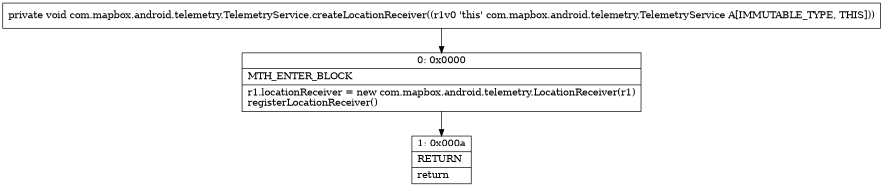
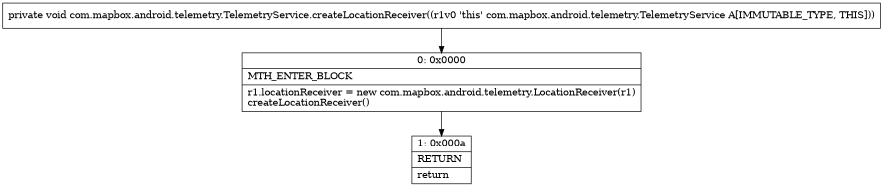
  digraph {
    node [shape=record]
-   n1 [label="{0\:\ 0x0000|MTH_ENTER_BLOCK\l|r1.locationReceiver = new com.mapbox.android.telemetry.LocationReceiver(r1)\lregisterLocationReceiver()\l}"]
+   n1 [label="{0\:\ 0x0000|MTH_ENTER_BLOCK\l|r1.locationReceiver = new com.mapbox.android.telemetry.LocationReceiver(r1)\lcreateLocationReceiver()\l}"]
    n2 [label="{1\:\ 0x000a|RETURN\l|return\l}"]
    n3 [label="{private void com.mapbox.android.telemetry.TelemetryService.createLocationReceiver((r1v0 'this' com.mapbox.android.telemetry.TelemetryService A[IMMUTABLE_TYPE, THIS])) }"]
    n1 -> n2
    n3 -> n1
  }
